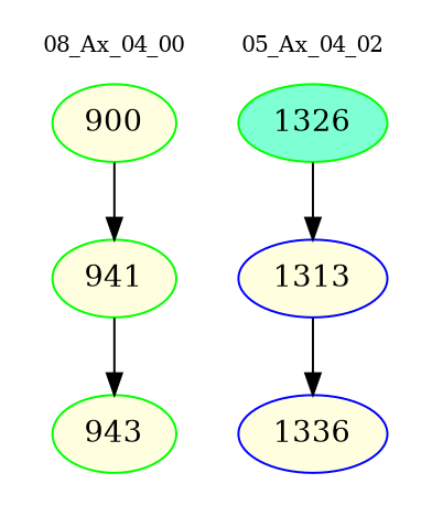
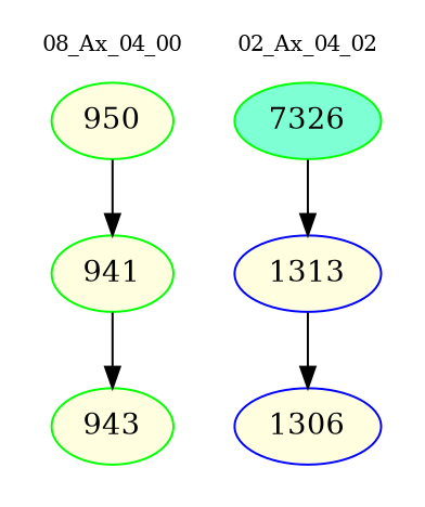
  digraph {
    node [color=green fillcolor=lightyellow style=filled]
    edge [color=black]
-   n1 [label=900]
+   n1 [label=950]
    n2 [label=941]
    n3 [label=943]
-   n4 [fillcolor=aquamarine label=1326]
+   n4 [fillcolor=aquamarine label=7326]
    n5 [color=blue label=1313]
-   n6 [color=blue label=1336]
+   n6 [color=blue label=1306]
    subgraph cluster_1 {
      color=white
      fontsize=10
      label="08_Ax_04_00"
      n1
      n2
      n3
    }
    subgraph cluster_2 {
      color=white
      fontsize=10
-     label="05_Ax_04_02"
+     label="02_Ax_04_02"
      n4
      n5
      n6
    }
    n1 -> n2
    n2 -> n3
    n4 -> n5
    n5 -> n6
  }
